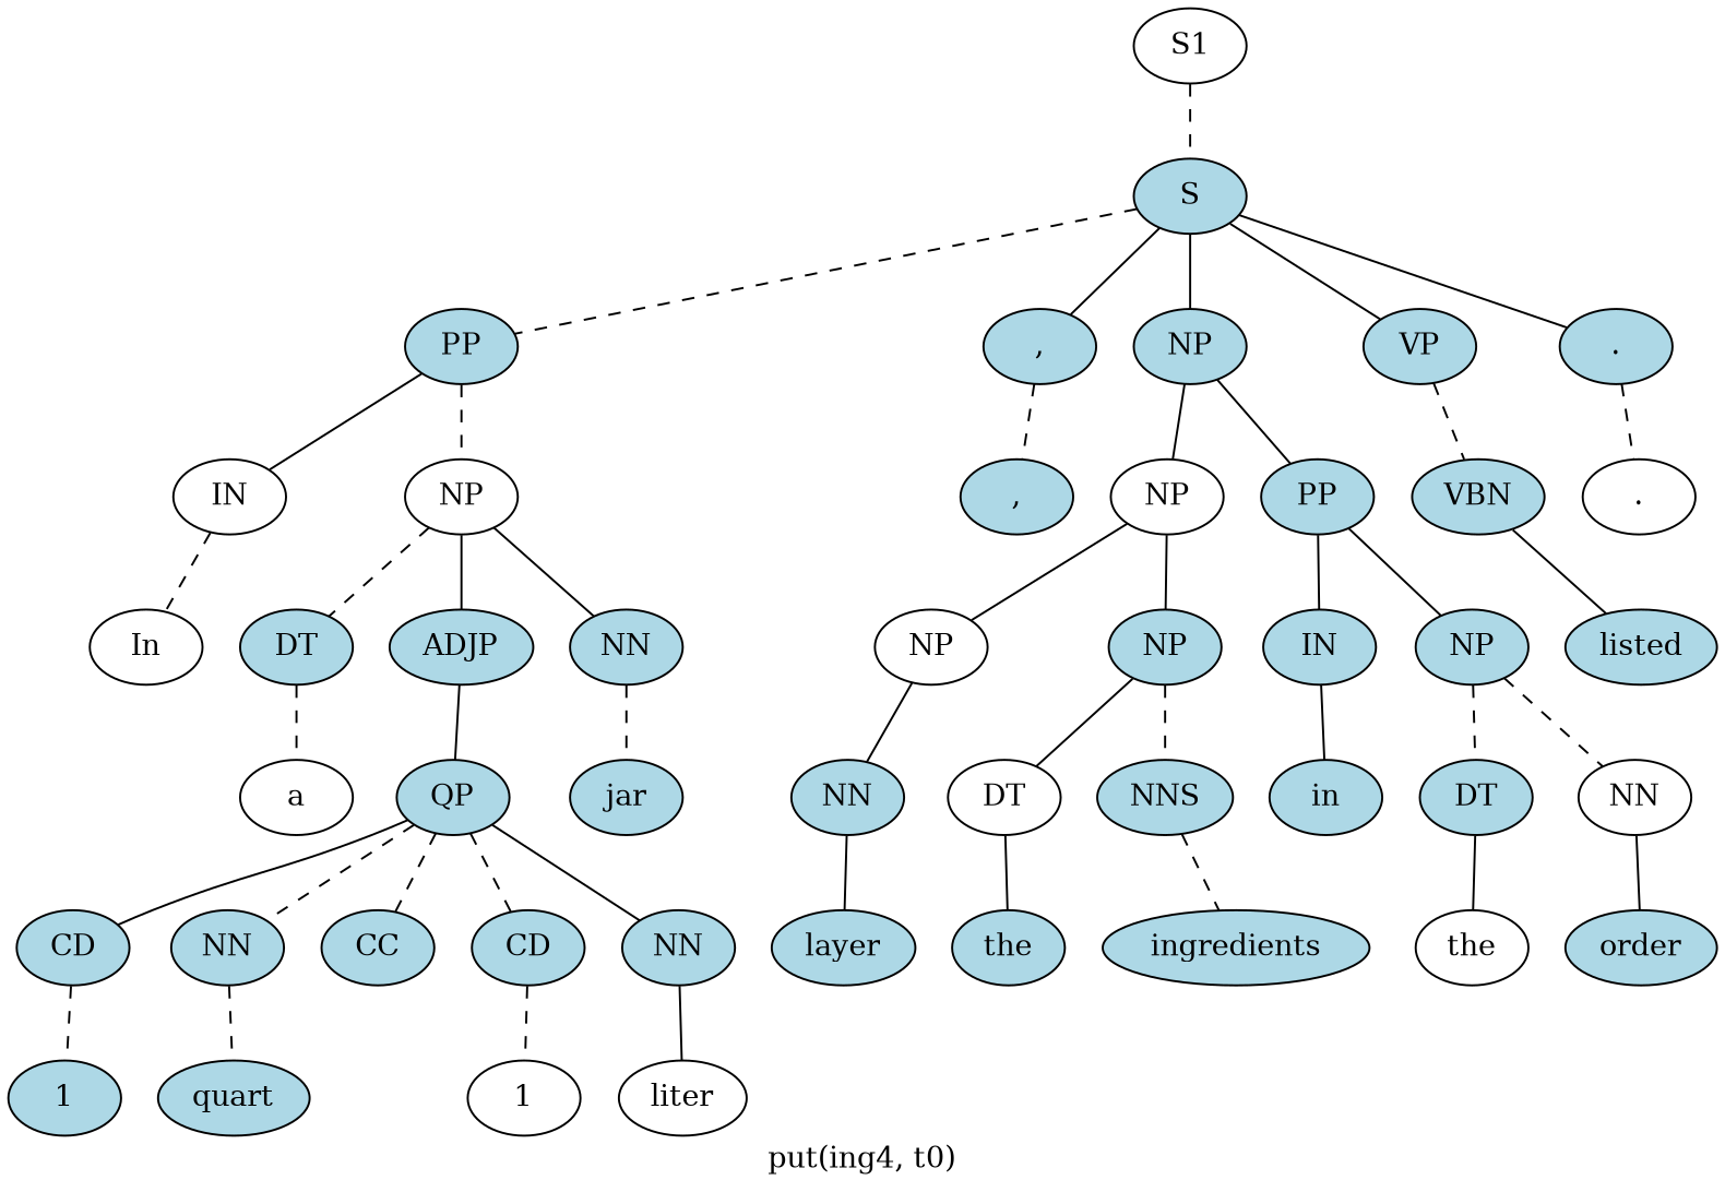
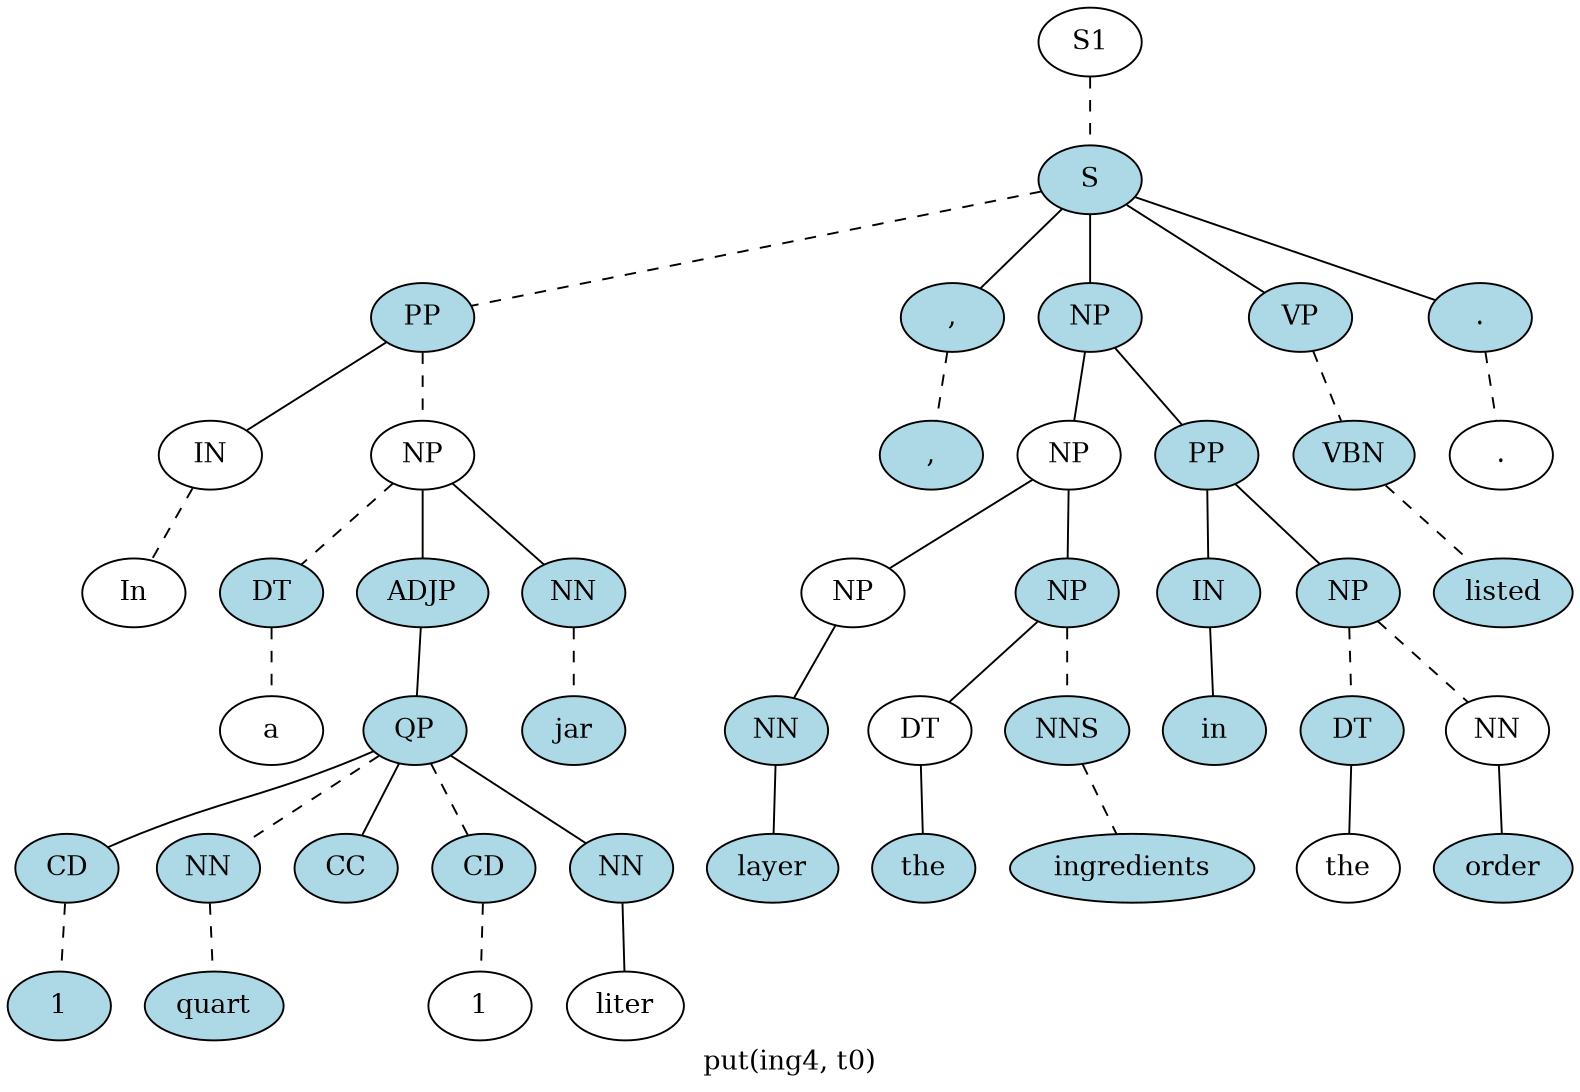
  graph {
    label="put(ing4, t0)"
    node [fillcolor=lightblue style=filled]
    edge [style=solid]
    n1 [fillcolor=white label=S1]
    n2 [label=S]
    n3 [label=PP]
    n4 [label=","]
    n5 [label=NP]
    n6 [label=VP]
    n7 [label="."]
    n8 [fillcolor=white label=IN]
    n9 [fillcolor=white label=NP]
    n10 [label=","]
    n11 [fillcolor=white label=NP]
    n12 [label=PP]
    n13 [label=VBN]
    n14 [fillcolor=white label="."]
    n15 [fillcolor=white label=In]
    n16 [label=DT]
    n17 [label=ADJP]
    n18 [label=NN]
    n19 [fillcolor=white label=a]
    n20 [label=QP]
    n21 [label=jar]
    n22 [label=CD]
    n23 [label=NN]
    n24 [label=CC]
    n25 [label=CD]
    n26 [label=NN]
    n27 [label=1]
    n28 [label=quart]
    n29 [fillcolor=white label=1]
    n30 [fillcolor=white label=liter]
    n31 [fillcolor=white label=NP]
    n32 [label=NP]
    n33 [label=IN]
    n34 [label=NP]
    n35 [label=NN]
    n36 [fillcolor=white label=DT]
    n37 [label=NNS]
    n38 [label=layer]
    n39 [label=the]
    n40 [label=ingredients]
    n41 [label=in]
    n42 [label=DT]
    n43 [fillcolor=white label=NN]
    n44 [fillcolor=white label=the]
    n45 [label=order]
    n46 [label=listed]
    n1 -- n2 [style=dashed]
    n2 -- n3 [style=dashed]
    n2 -- n4
    n2 -- n5
    n2 -- n6
    n2 -- n7
    n3 -- n8
    n3 -- n9 [style=dashed]
    n4 -- n10 [style=dashed]
    n5 -- n11
    n5 -- n12
    n6 -- n13 [style=dashed]
    n7 -- n14 [style=dashed]
    n8 -- n15 [style=dashed]
    n9 -- n16 [style=dashed]
    n9 -- n17
    n9 -- n18
    n11 -- n31
    n11 -- n32
    n12 -- n33
    n12 -- n34
-   n13 -- n46
+   n13 -- n46 [style=dashed]
    n16 -- n19 [style=dashed]
    n17 -- n20
    n18 -- n21 [style=dashed]
    n20 -- n22
    n20 -- n23 [style=dashed]
-   n20 -- n24 [style=dashed]
+   n20 -- n24
    n20 -- n25 [style=dashed]
    n20 -- n26
    n22 -- n27 [style=dashed]
    n23 -- n28 [style=dashed]
    n25 -- n29 [style=dashed]
    n26 -- n30
    n31 -- n35
    n32 -- n36
    n32 -- n37 [style=dashed]
    n33 -- n41
    n34 -- n42 [style=dashed]
    n34 -- n43 [style=dashed]
    n35 -- n38
    n36 -- n39
    n37 -- n40 [style=dashed]
    n42 -- n44
    n43 -- n45
  }
